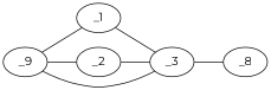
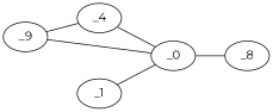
  graph {
    fontname=Montserrat
    rankdir=LR
    node [fontname=Montserrat]
    edge [fontname=Montserrat]
    n1 [label=_9 x=0.762387 y=3.32849]
    _1 [x=1.83951 y=0.255768]
-   _2 [x=2.08151 y=2.68528]
-   _3 [x=0.7 y=0.59]
+   _2 [x=2.08151 y=2.68528 label=_4]
+   _3 [x=0.7 y=0.59 label=_0]
    n5 [label=_8 x=1.08946 y=1.64088]
-   n1 -- _1
    n1 -- _2
    n1 -- _3
    _1 -- _3
    _2 -- _3
    _3 -- n5
  }
